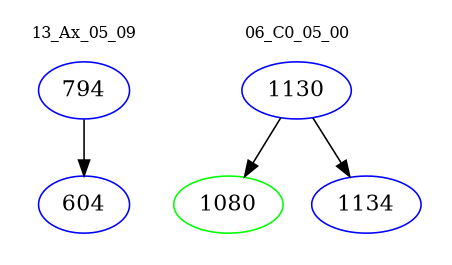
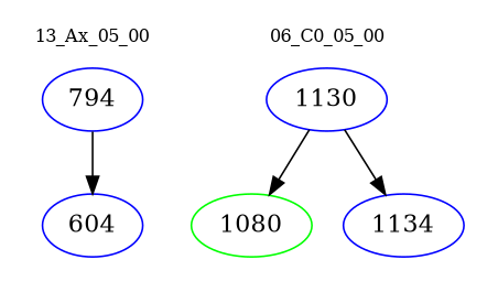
  digraph {
    node [color=blue]
    edge [color=black]
    n1 [label=794]
    n2 [label=604]
    n3 [label=1130]
    n4 [color=green label=1080]
    n5 [label=1134]
    subgraph cluster_1 {
      color=white
      fontsize=10
-     label="13_Ax_05_09"
+     label="13_Ax_05_00"
      n1
      n2
    }
    subgraph cluster_2 {
      color=white
      fontsize=10
      label="06_C0_05_00"
      n3
      n4
      n5
    }
    n1 -> n2
    n3 -> n4
    n3 -> n5
  }
